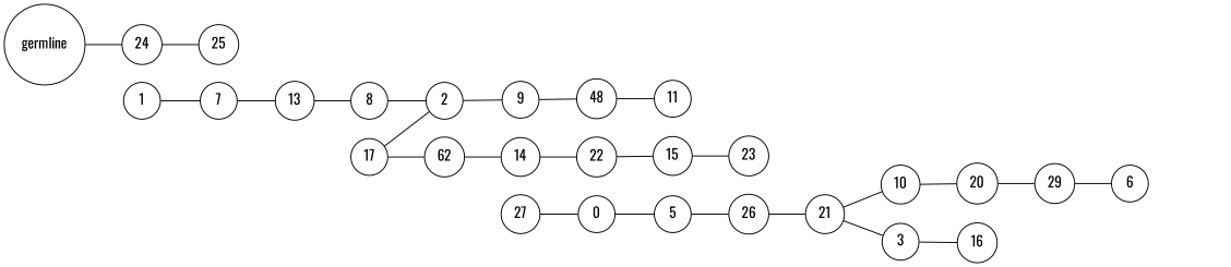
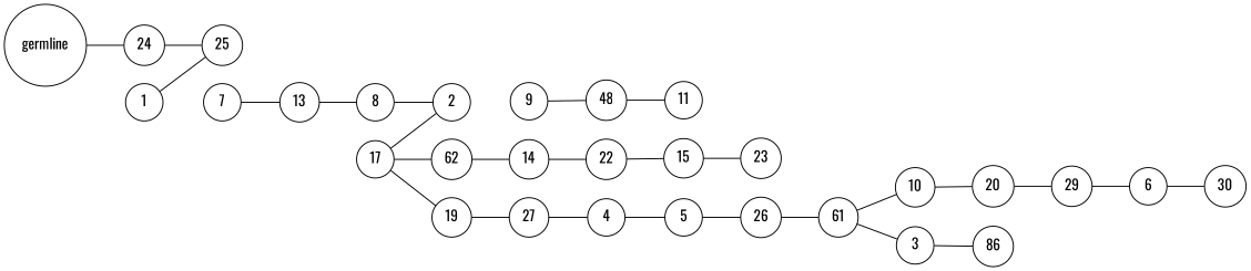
  graph {
    fontname=Oswald
    rankdir=LR
    splines=line
    node [fontname=Oswald shape=circle]
    edge [fontname=Oswald]
    n1 [label=germline]
    n2 [label=24]
    n3 [label=25]
    n4 [label=1]
    n5 [label=7]
    n6 [label=13]
    n7 [label=8]
    n8 [label=2]
    n9 [label=17]
    n10 [label=62]
+   n11 [label=19]
    n12 [label=14]
    n13 [label=27]
    n14 [label=9]
    n15 [label=22]
    n16 [label=15]
    n17 [label=23]
-   n18 [label=0]
+   n18 [label=4]
    n19 [label=5]
    n20 [label=26]
-   n21 [label=21]
+   n21 [label=61]
    n22 [label=10]
    n23 [label=3]
    n24 [label=20]
-   n25 [label=16]
+   n25 [label=86]
    n26 [label=29]
    n27 [label=6]
+   n28 [label=30]
    n29 [label=48]
    n30 [label=11]
    n1 -- n2
    n2 -- n3
-   n4 -- n5
+   n4 -- n3
    n5 -- n6
    n6 -- n7
    n7 -- n8
-   n8 -- n14
    n9 -- n8
    n9 -- n10
+   n9 -- n11
    n10 -- n12
+   n11 -- n13
    n12 -- n15
    n13 -- n18
    n14 -- n29
    n15 -- n16
    n16 -- n17
    n18 -- n19
    n19 -- n20
    n20 -- n21
    n21 -- n22
    n21 -- n23
    n22 -- n24
    n23 -- n25
    n24 -- n26
    n26 -- n27
+   n27 -- n28
    n29 -- n30
  }
